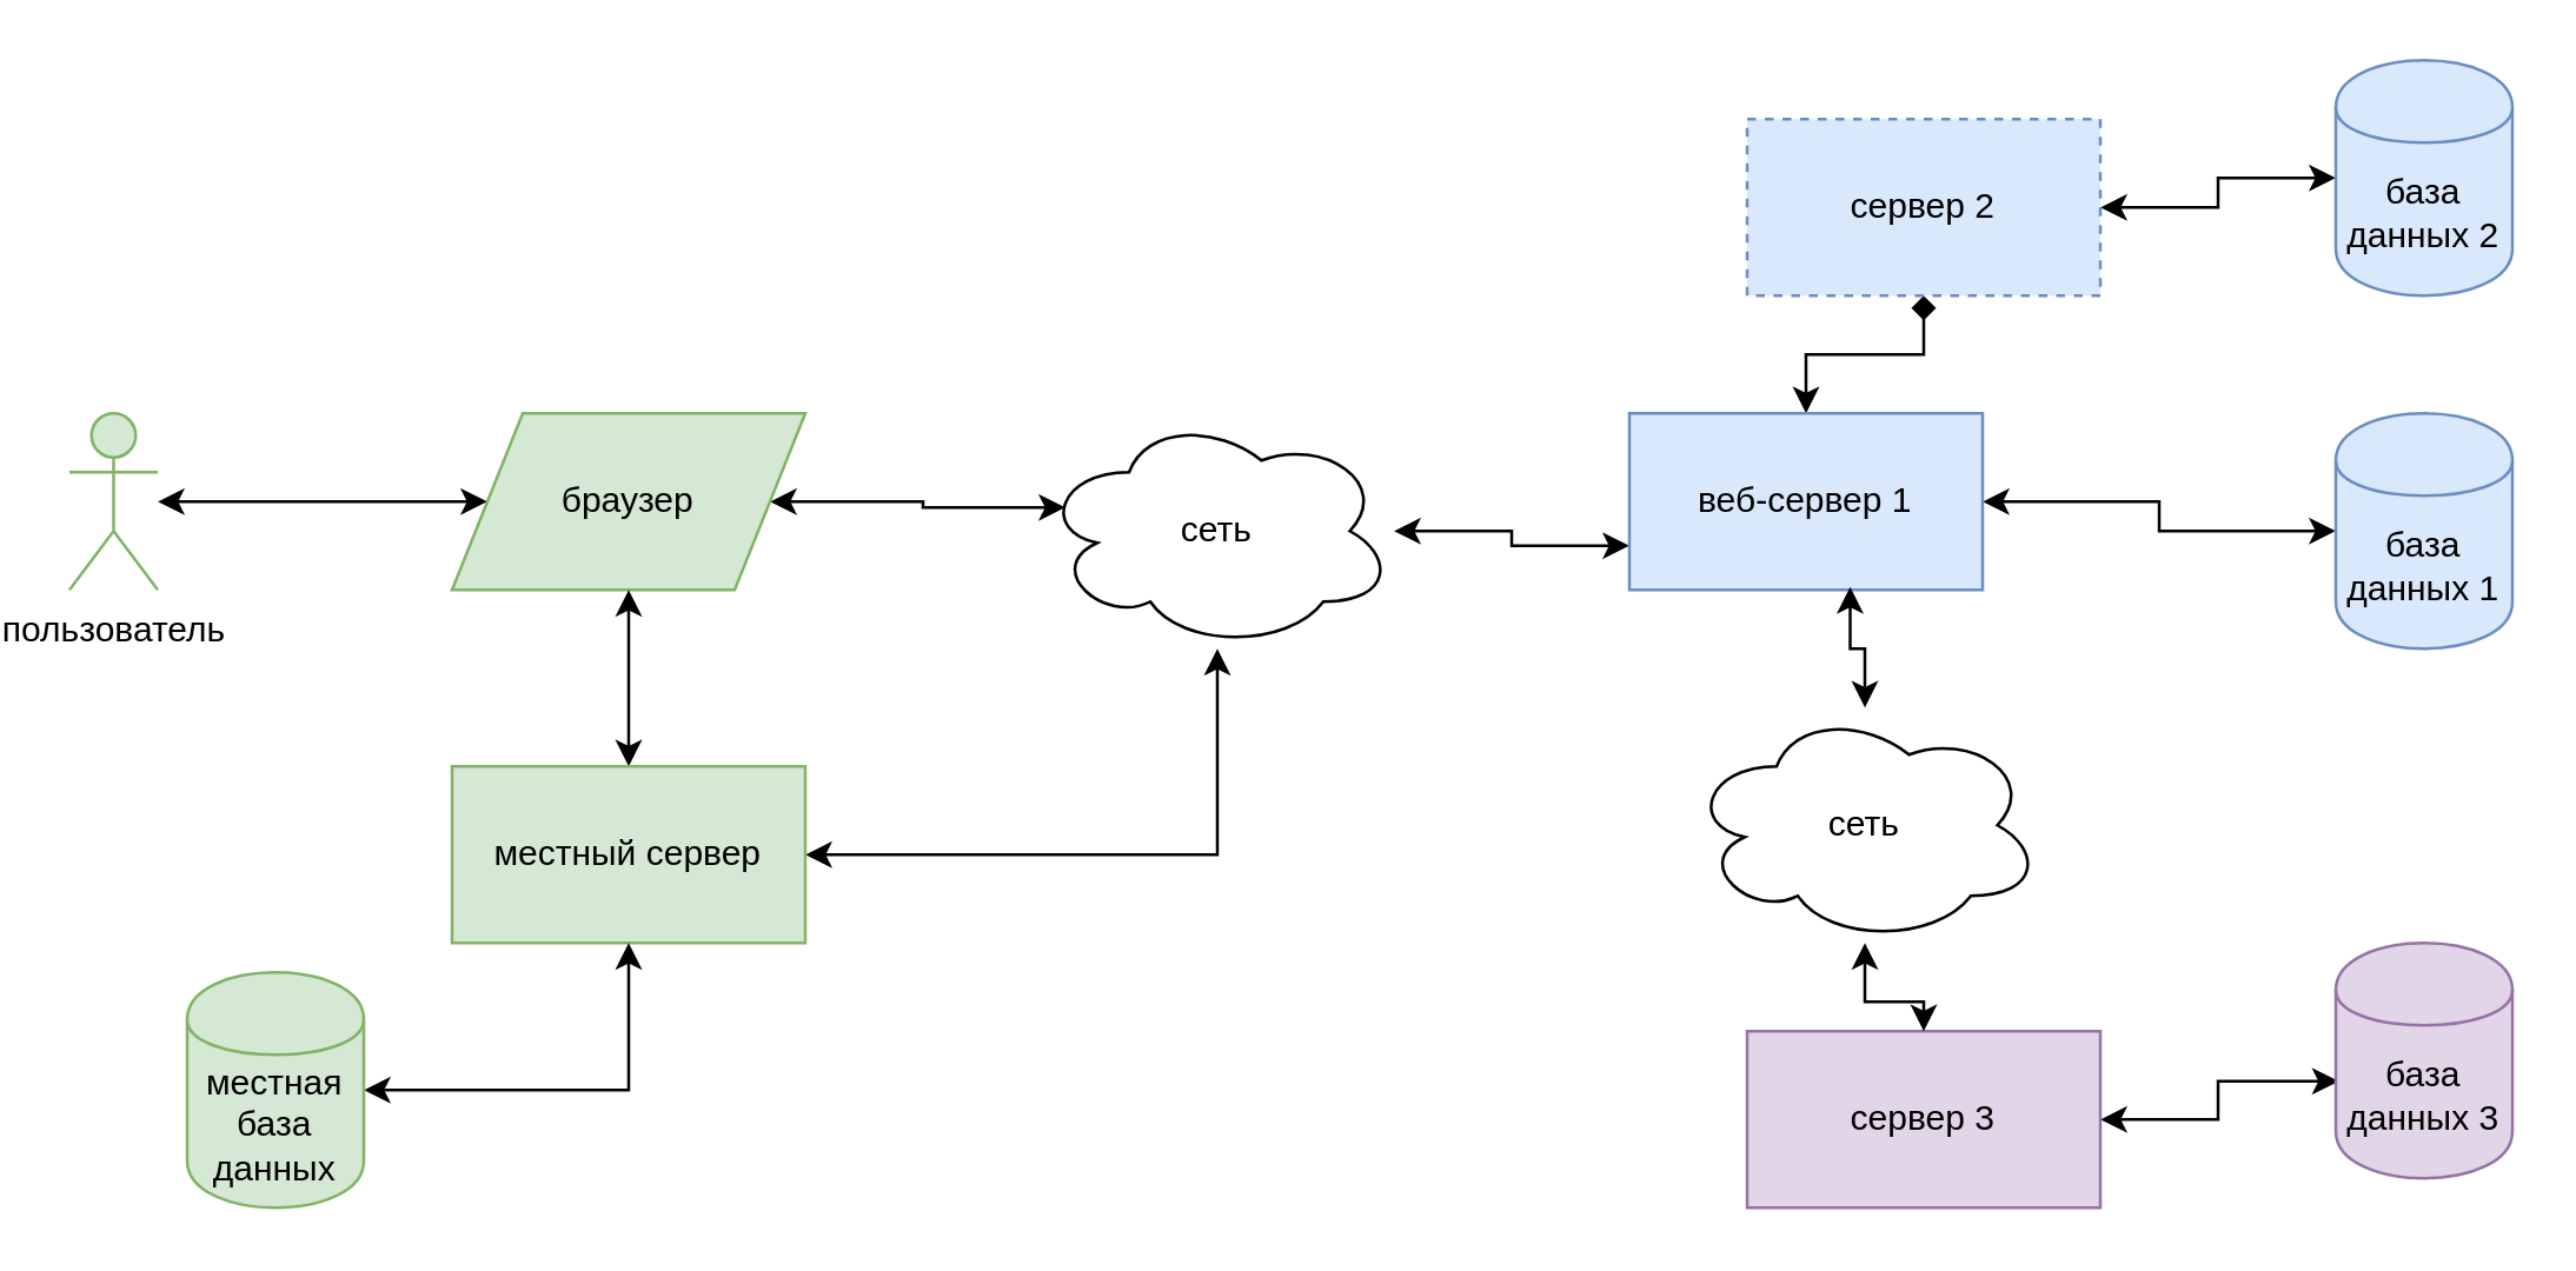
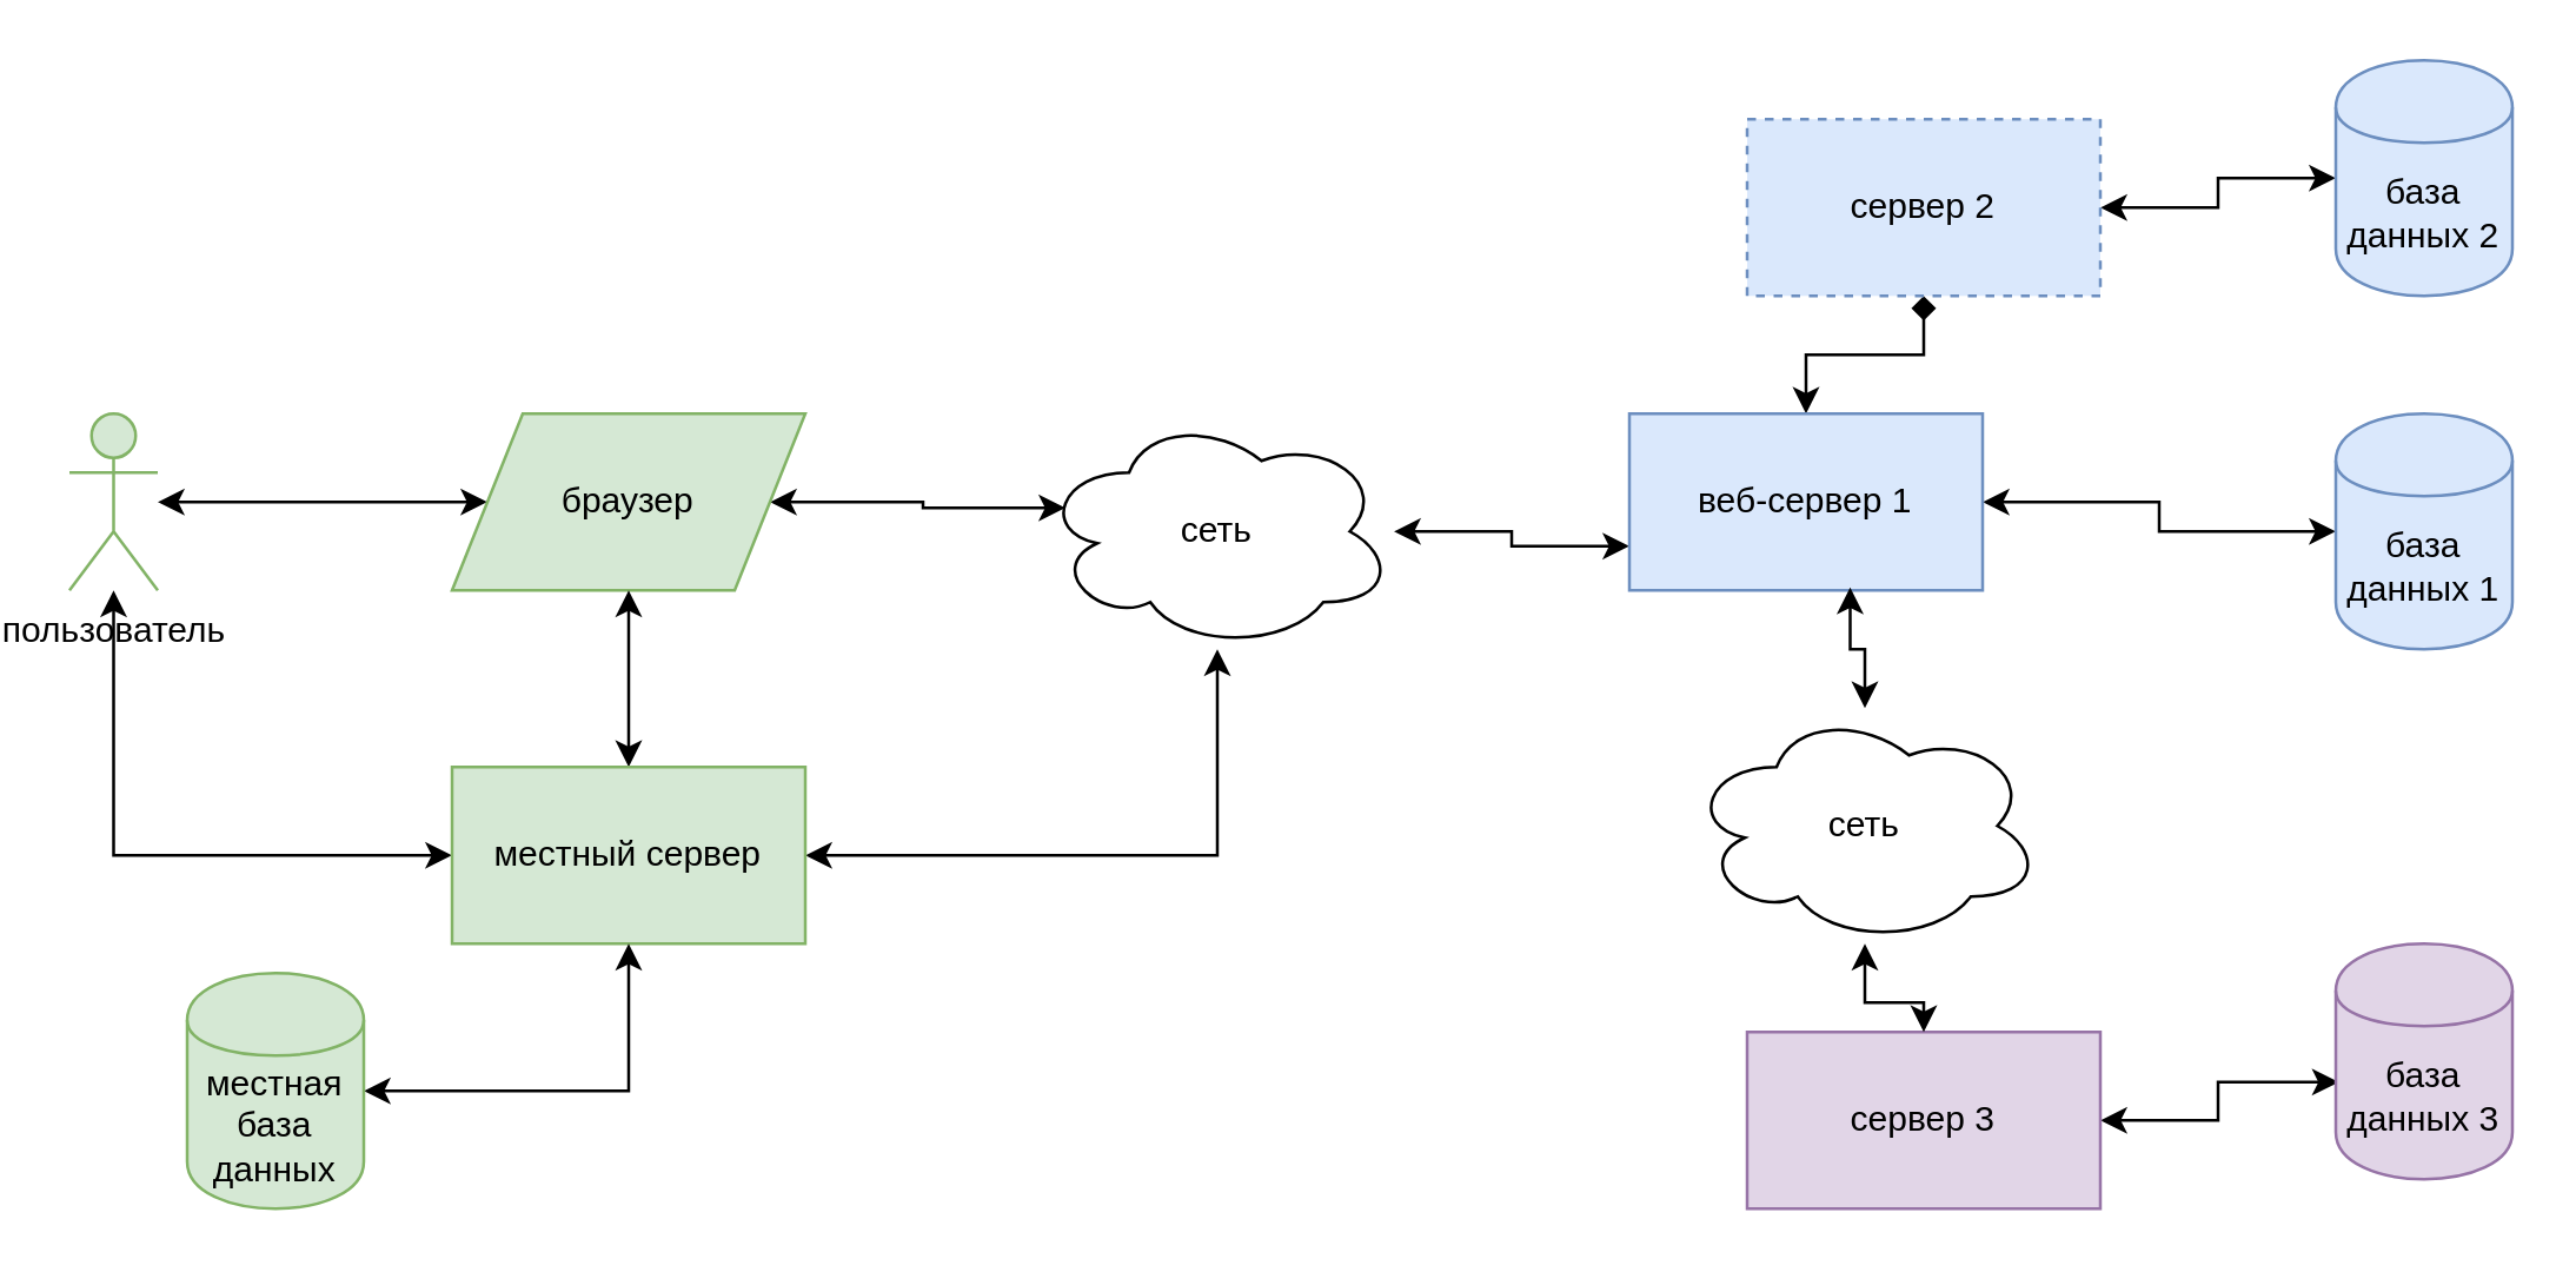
  <mxCell id="0" />
  <mxCell id="1" parent="0" />
  <mxCell id="2" style="edgeStyle=orthogonalEdgeStyle;rounded=0;orthogonalLoop=1;jettySize=auto;html=1;entryX=0;entryY=0.5;entryDx=0;entryDy=0;startArrow=classic;startFill=1;" parent="1" source="3" target="5" edge="1"><mxGeometry relative="1" as="geometry" /></mxCell>
  <mxCell id="3" value="пользователь" style="shape=umlActor;verticalLabelPosition=bottom;verticalAlign=top;html=1;outlineConnect=0;fillColor=#d5e8d4;strokeColor=#82b366;" parent="1" vertex="1"><mxGeometry x="20" y="140" width="30" height="60" as="geometry" /></mxCell>
  <mxCell id="4" style="edgeStyle=orthogonalEdgeStyle;rounded=0;orthogonalLoop=1;jettySize=auto;html=1;entryX=0.07;entryY=0.4;entryDx=0;entryDy=0;entryPerimeter=0;startArrow=classic;startFill=1;" parent="1" source="5" target="7" edge="1"><mxGeometry relative="1" as="geometry" /></mxCell>
  <mxCell id="5" value="браузер" style="shape=parallelogram;perimeter=parallelogramPerimeter;whiteSpace=wrap;html=1;fillColor=#d5e8d4;strokeColor=#82b366;" parent="1" vertex="1"><mxGeometry x="150" y="140" width="120" height="60" as="geometry" /></mxCell>
  <mxCell id="6" style="edgeStyle=orthogonalEdgeStyle;rounded=0;orthogonalLoop=1;jettySize=auto;html=1;entryX=0;entryY=0.75;entryDx=0;entryDy=0;startArrow=classic;startFill=1;" parent="1" source="7" target="10" edge="1"><mxGeometry relative="1" as="geometry" /></mxCell>
  <mxCell id="7" value="сеть" style="ellipse;shape=cloud;whiteSpace=wrap;html=1;" parent="1" vertex="1"><mxGeometry x="350" y="140" width="120" height="80" as="geometry" /></mxCell>
  <mxCell id="8" style="edgeStyle=orthogonalEdgeStyle;rounded=0;orthogonalLoop=1;jettySize=auto;html=1;startArrow=classic;startFill=1;" parent="1" source="10" target="11" edge="1"><mxGeometry relative="1" as="geometry" /></mxCell>
  <mxCell id="9" style="edgeStyle=orthogonalEdgeStyle;rounded=0;orthogonalLoop=1;jettySize=auto;html=1;startArrow=classic;startFill=1;endArrow=diamond;" parent="1" source="10" target="13" edge="1"><mxGeometry relative="1" as="geometry" /></mxCell>
  <mxCell id="10" value="веб-сервер 1" style="rounded=0;whiteSpace=wrap;html=1;fillColor=#dae8fc;strokeColor=#6c8ebf;" parent="1" vertex="1"><mxGeometry x="550" y="140" width="120" height="60" as="geometry" /></mxCell>
  <mxCell id="11" value="база данных 1" style="shape=cylinder;whiteSpace=wrap;html=1;boundedLbl=1;backgroundOutline=1;fillColor=#dae8fc;strokeColor=#6c8ebf;" parent="1" vertex="1"><mxGeometry x="790" y="140" width="60" height="80" as="geometry" /></mxCell>
  <mxCell id="12" style="edgeStyle=orthogonalEdgeStyle;rounded=0;orthogonalLoop=1;jettySize=auto;html=1;startArrow=classic;startFill=1;" parent="1" source="13" target="14" edge="1"><mxGeometry relative="1" as="geometry" /></mxCell>
  <mxCell id="13" value="сервер 2" style="rounded=0;whiteSpace=wrap;html=1;fillColor=#dae8fc;strokeColor=#6c8ebf;dashed=1;" parent="1" vertex="1"><mxGeometry x="590" y="40" width="120" height="60" as="geometry" /></mxCell>
  <mxCell id="14" value="база данных 2" style="shape=cylinder;whiteSpace=wrap;html=1;boundedLbl=1;backgroundOutline=1;fillColor=#dae8fc;strokeColor=#6c8ebf;" parent="1" vertex="1"><mxGeometry x="790" y="20" width="60" height="80" as="geometry" /></mxCell>
  <mxCell id="15" style="edgeStyle=orthogonalEdgeStyle;rounded=0;orthogonalLoop=1;jettySize=auto;html=1;entryX=0.017;entryY=0.588;entryDx=0;entryDy=0;entryPerimeter=0;startArrow=classic;startFill=1;" parent="1" source="16" target="17" edge="1"><mxGeometry relative="1" as="geometry" /></mxCell>
  <mxCell id="16" value="сервер 3" style="rounded=0;whiteSpace=wrap;html=1;fillColor=#e1d5e7;strokeColor=#9673a6;" parent="1" vertex="1"><mxGeometry x="590" y="350" width="120" height="60" as="geometry" /></mxCell>
  <mxCell id="17" value="база данных 3" style="shape=cylinder;whiteSpace=wrap;html=1;boundedLbl=1;backgroundOutline=1;fillColor=#e1d5e7;strokeColor=#9673a6;" parent="1" vertex="1"><mxGeometry x="790" y="320" width="60" height="80" as="geometry" /></mxCell>
+ <mxCell id="18" style="edgeStyle=orthogonalEdgeStyle;rounded=0;orthogonalLoop=1;jettySize=auto;html=1;startArrow=classic;startFill=1;" parent="1" source="21" target="3" edge="1"><mxGeometry relative="1" as="geometry" /></mxCell>
  <mxCell id="19" style="edgeStyle=orthogonalEdgeStyle;rounded=0;orthogonalLoop=1;jettySize=auto;html=1;entryX=0.5;entryY=1;entryDx=0;entryDy=0;startArrow=classic;startFill=1;" parent="1" source="21" target="5" edge="1"><mxGeometry relative="1" as="geometry" /></mxCell>
  <mxCell id="20" style="edgeStyle=orthogonalEdgeStyle;rounded=0;orthogonalLoop=1;jettySize=auto;html=1;startArrow=classic;startFill=1;" parent="1" source="21" target="7" edge="1"><mxGeometry relative="1" as="geometry" /></mxCell>
  <mxCell id="21" value="местный сервер" style="rounded=0;whiteSpace=wrap;html=1;fillColor=#d5e8d4;strokeColor=#82b366;" parent="1" vertex="1"><mxGeometry x="150" y="260" width="120" height="60" as="geometry" /></mxCell>
  <mxCell id="22" style="edgeStyle=orthogonalEdgeStyle;rounded=0;orthogonalLoop=1;jettySize=auto;html=1;entryX=0.5;entryY=1;entryDx=0;entryDy=0;startArrow=classic;startFill=1;" edge="1" parent="1" source="23" target="21"><mxGeometry relative="1" as="geometry" /></mxCell>
  <mxCell id="23" value="местная база данных" style="shape=cylinder;whiteSpace=wrap;html=1;boundedLbl=1;backgroundOutline=1;fillColor=#d5e8d4;strokeColor=#82b366;" vertex="1" parent="1"><mxGeometry x="60" y="330" width="60" height="80" as="geometry" /></mxCell>
  <mxCell id="24" style="edgeStyle=orthogonalEdgeStyle;rounded=0;orthogonalLoop=1;jettySize=auto;html=1;entryX=0.625;entryY=0.983;entryDx=0;entryDy=0;entryPerimeter=0;startArrow=classic;startFill=1;" edge="1" parent="1" source="26" target="10"><mxGeometry relative="1" as="geometry" /></mxCell>
  <mxCell id="25" style="edgeStyle=orthogonalEdgeStyle;rounded=0;orthogonalLoop=1;jettySize=auto;html=1;startArrow=classic;startFill=1;" edge="1" parent="1" source="26" target="16"><mxGeometry relative="1" as="geometry" /></mxCell>
  <mxCell id="26" value="сеть" style="ellipse;shape=cloud;whiteSpace=wrap;html=1;" vertex="1" parent="1"><mxGeometry x="570" y="240" width="120" height="80" as="geometry" /></mxCell>
